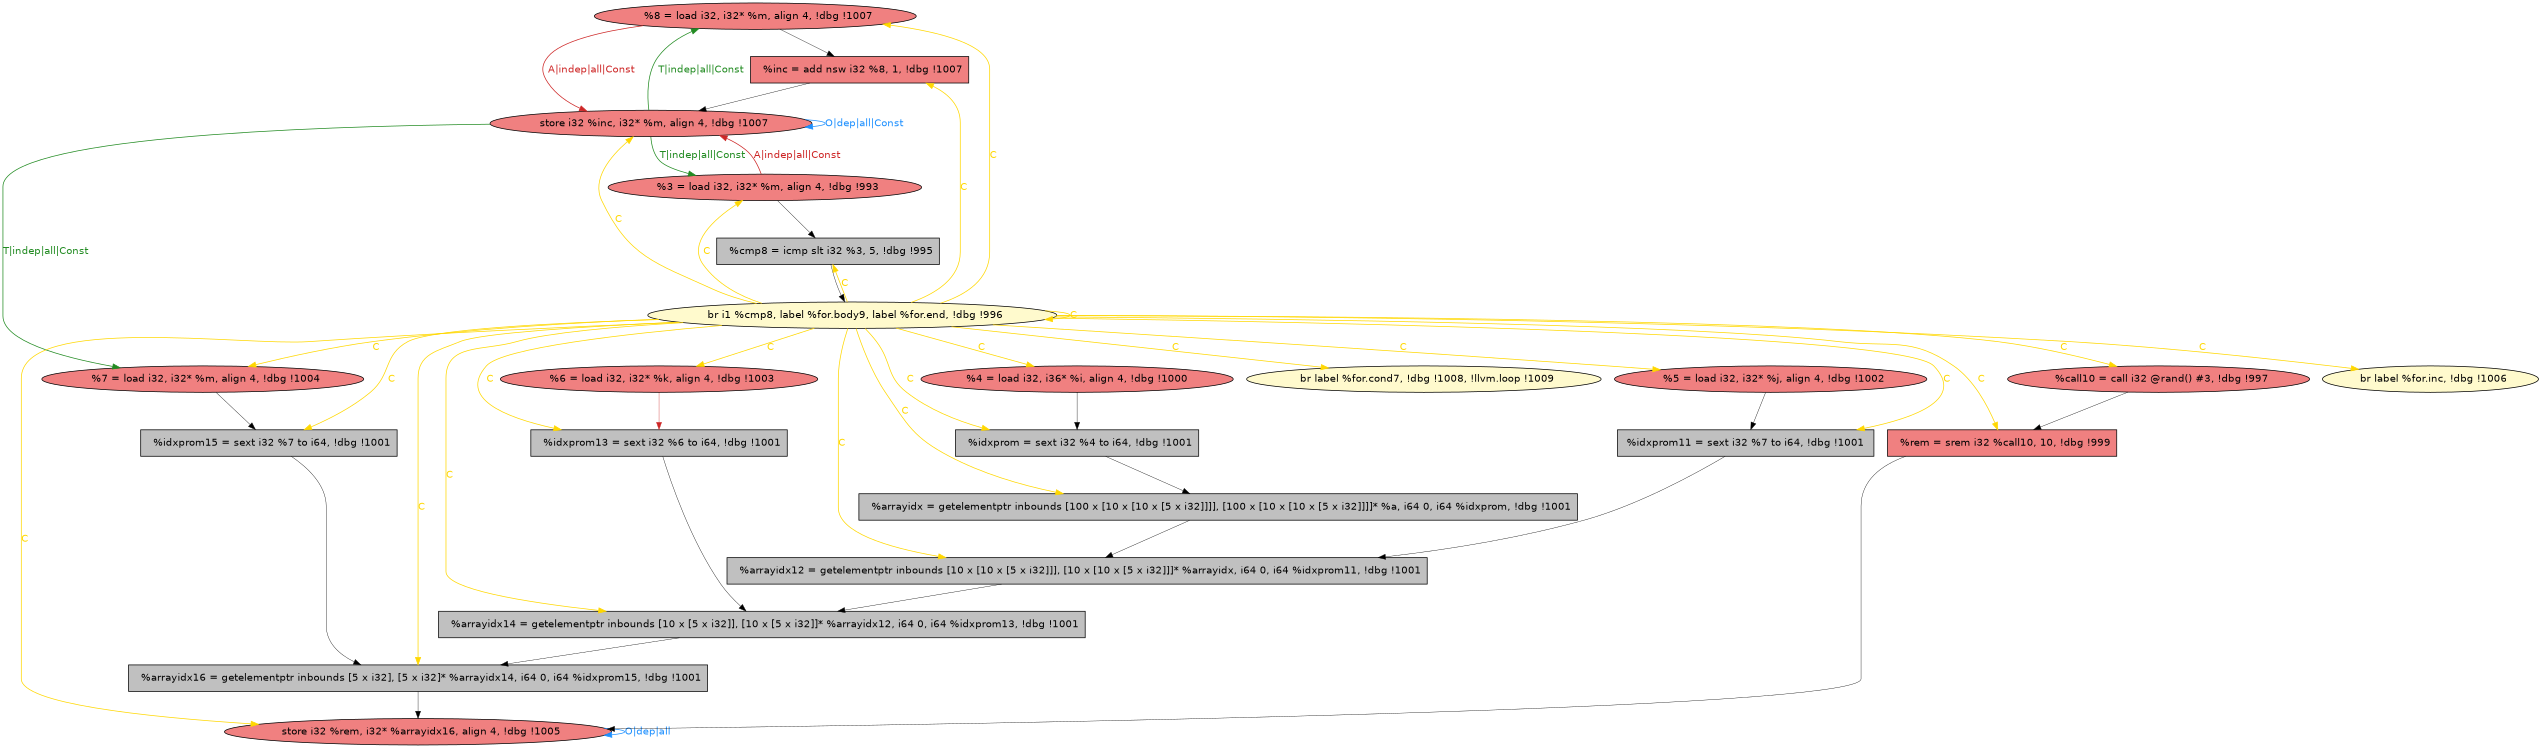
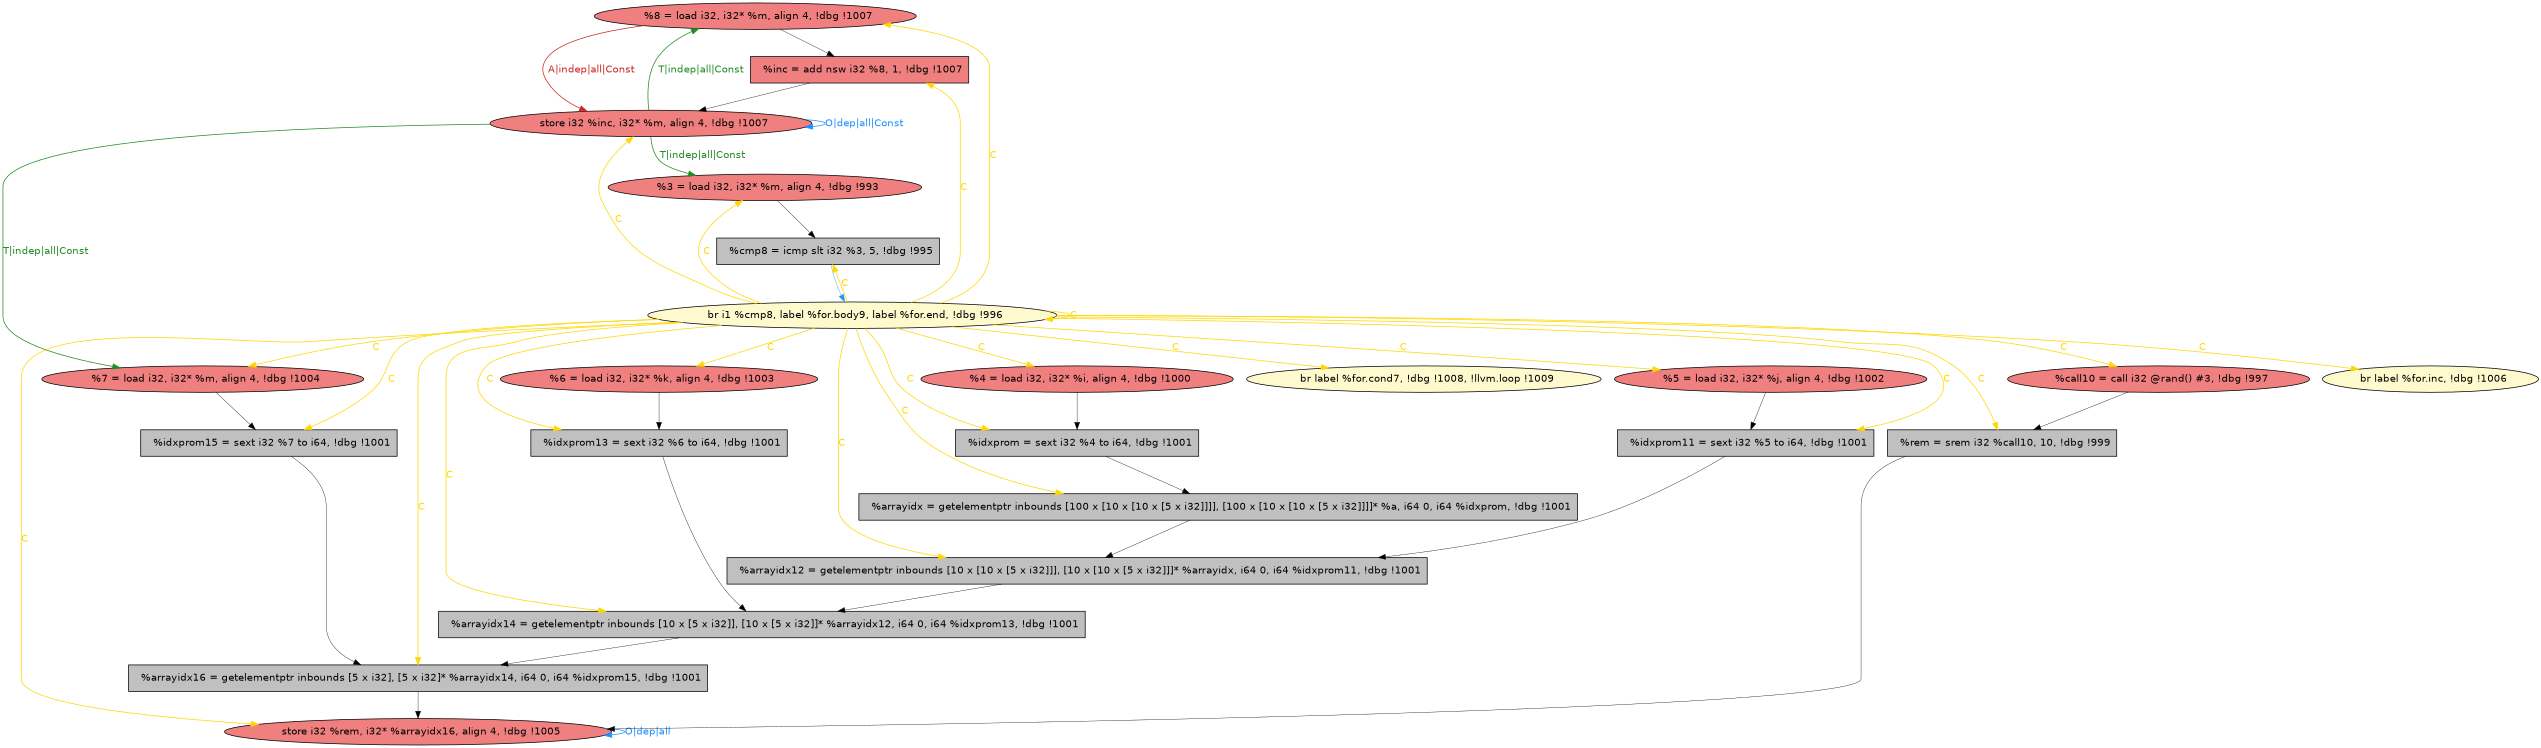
  digraph {
    fontname="DejaVu Sans"
    node [fillcolor=lightcoral fontname="DejaVu Sans" shape=ellipse style=filled]
    edge [color=gold fontcolor=gold fontname="DejaVu Sans" penwidth=1.0 style=solid]
    n1 [label="  %8 = load i32, i32* %m, align 4, !dbg !1007"]
    n2 [label="  %inc = add nsw i32 %8, 1, !dbg !1007" shape=rectangle]
    n3 [label="  store i32 %inc, i32* %m, align 4, !dbg !1007"]
    n4 [label="  %7 = load i32, i32* %m, align 4, !dbg !1004"]
    n5 [label="  %3 = load i32, i32* %m, align 4, !dbg !993"]
    n6 [fillcolor=grey label="  %idxprom = sext i32 %4 to i64, !dbg !1001" shape=rectangle]
    n7 [fillcolor=grey label="  %arrayidx = getelementptr inbounds [100 x [10 x [10 x [5 x i32]]]], [100 x [10 x [10 x [5 x i32]]]]* %a, i64 0, i64 %idxprom, !dbg !1001" shape=rectangle]
    n8 [fillcolor=grey label="  %arrayidx12 = getelementptr inbounds [10 x [10 x [5 x i32]]], [10 x [10 x [5 x i32]]]* %arrayidx, i64 0, i64 %idxprom11, !dbg !1001" shape=rectangle]
    n9 [label="  store i32 %rem, i32* %arrayidx16, align 4, !dbg !1005"]
    n10 [fillcolor=grey label="  %idxprom15 = sext i32 %7 to i64, !dbg !1001" shape=rectangle]
    n11 [fillcolor=grey label="  %arrayidx16 = getelementptr inbounds [5 x i32], [5 x i32]* %arrayidx14, i64 0, i64 %idxprom15, !dbg !1001" shape=rectangle]
    n12 [fillcolor=grey label="  %cmp8 = icmp slt i32 %3, 5, !dbg !995" shape=rectangle]
    n13 [fillcolor=lemonchiffon label="  br i1 %cmp8, label %for.body9, label %for.end, !dbg !996"]
    n14 [fillcolor=grey label="  %arrayidx14 = getelementptr inbounds [10 x [5 x i32]], [10 x [5 x i32]]* %arrayidx12, i64 0, i64 %idxprom13, !dbg !1001" shape=rectangle]
    n15 [fillcolor=grey label="  %idxprom13 = sext i32 %6 to i64, !dbg !1001" shape=rectangle]
-   n16 [fillcolor=grey label="%idxprom11 = sext i32 %7 to i64, !dbg !1001" shape=rectangle]
+   n16 [fillcolor=grey label="  %idxprom11 = sext i32 %5 to i64, !dbg !1001" shape=rectangle]
    n17 [label="  %5 = load i32, i32* %j, align 4, !dbg !1002"]
    n18 [fillcolor=lemonchiffon label="  br label %for.cond7, !dbg !1008, !llvm.loop !1009"]
    n19 [label="  %6 = load i32, i32* %k, align 4, !dbg !1003"]
    n20 [label="  %call10 = call i32 @rand() #3, !dbg !997"]
-   n21 [label="%4 = load i32, i36* %i, align 4, !dbg !1000"]
-   n22 [label="  %rem = srem i32 %call10, 10, !dbg !999" shape=rectangle]
+   n21 [label="  %4 = load i32, i32* %i, align 4, !dbg !1000"]
+   n22 [fillcolor=grey label="  %rem = srem i32 %call10, 10, !dbg !999" shape=rectangle]
    n23 [fillcolor=lemonchiffon label="  br label %for.inc, !dbg !1006"]
    n1 -> n2 [color=black fontcolor=black penwidth=0.5]
    n1 -> n3 [color=firebrick3 fontcolor=firebrick3 label="A|indep|all|Const"]
    n2 -> n3 [color=black fontcolor=black penwidth=0.5]
    n3 -> n1 [color=forestgreen fontcolor=forestgreen label="T|indep|all|Const"]
    n3 -> n3 [color=dodgerblue fontcolor=dodgerblue label="O|dep|all|Const"]
    n3 -> n4 [color=forestgreen fontcolor=forestgreen label="T|indep|all|Const"]
    n3 -> n5 [color=forestgreen fontcolor=forestgreen label="T|indep|all|Const"]
    n4 -> n10 [color=black fontcolor=black penwidth=0.5]
-   n5 -> n3 [color=firebrick3 fontcolor=firebrick3 label="A|indep|all|Const"]
    n5 -> n12 [color=black fontcolor=black penwidth=0.5]
    n6 -> n7 [color=black fontcolor=black penwidth=0.5]
    n7 -> n8 [color=black fontcolor=black penwidth=0.5]
    n8 -> n14 [color=black fontcolor=black penwidth=0.5]
    n9 -> n9 [color=dodgerblue fontcolor=dodgerblue label="O|dep|all"]
    n10 -> n11 [color=black fontcolor=black penwidth=0.5]
    n11 -> n9 [color=black fontcolor=black penwidth=0.5]
-   n12 -> n13 [color=black fontcolor=black penwidth=0.5]
+   n12 -> n13 [color=dodgerblue fontcolor=black penwidth=0.5]
    n13 -> n1 [label=C]
    n13 -> n2 [label=C]
    n13 -> n3 [label=C]
    n13 -> n4 [label=C]
    n13 -> n5 [label=C]
    n13 -> n6 [label=C]
    n13 -> n7 [label=C]
    n13 -> n8 [label=C]
    n13 -> n9 [label=C]
    n13 -> n10 [label=C]
    n13 -> n11 [label=C]
    n13 -> n12 [label=C]
    n13 -> n13 [label=C]
    n13 -> n14 [label=C]
    n13 -> n15 [label=C]
    n13 -> n16 [label=C]
    n13 -> n17 [label=C]
    n13 -> n18 [label=C]
    n13 -> n19 [label=C]
    n13 -> n20 [label=C]
    n13 -> n21 [label=C]
    n13 -> n22 [label=C]
    n13 -> n23 [label=C]
    n14 -> n11 [color=black fontcolor=black penwidth=0.5]
    n15 -> n14 [color=black fontcolor=black penwidth=0.5]
    n16 -> n8 [color=black fontcolor=black penwidth=0.5]
    n17 -> n16 [color=black fontcolor=black penwidth=0.5]
-   n19 -> n15 [color=firebrick3 fontcolor=black penwidth=0.5]
+   n19 -> n15 [color=black fontcolor=black penwidth=0.5]
    n20 -> n22 [color=black fontcolor=black penwidth=0.5]
    n21 -> n6 [color=black fontcolor=black penwidth=0.5]
    n22 -> n9 [color=black fontcolor=black penwidth=0.5]
  }
